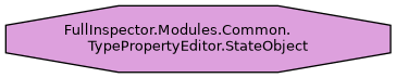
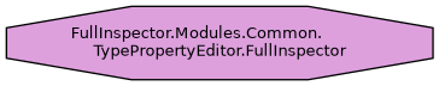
  digraph {
    rankdir=LR
-   n1 [color=black fillcolor=plum fontname=Helvetica fontsize=10 height=0.2 label="FullInspector.Modules.Common.\lTypePropertyEditor.StateObject" shape=octagon style=filled width=0.4]
+   n1 [color=black fillcolor=plum fontname=Helvetica fontsize=10 height=0.2 label="FullInspector.Modules.Common.\lTypePropertyEditor.FullInspector" shape=octagon style=filled width=0.4]
  }
